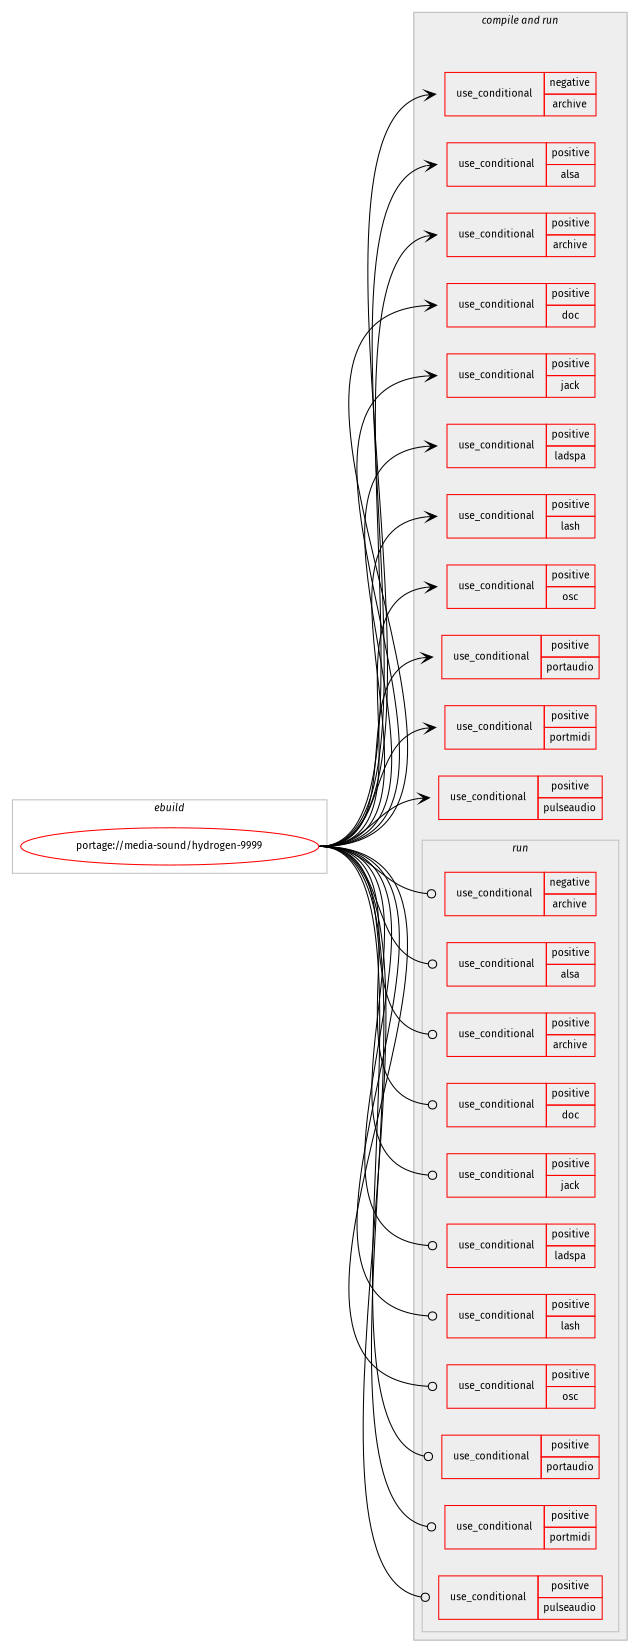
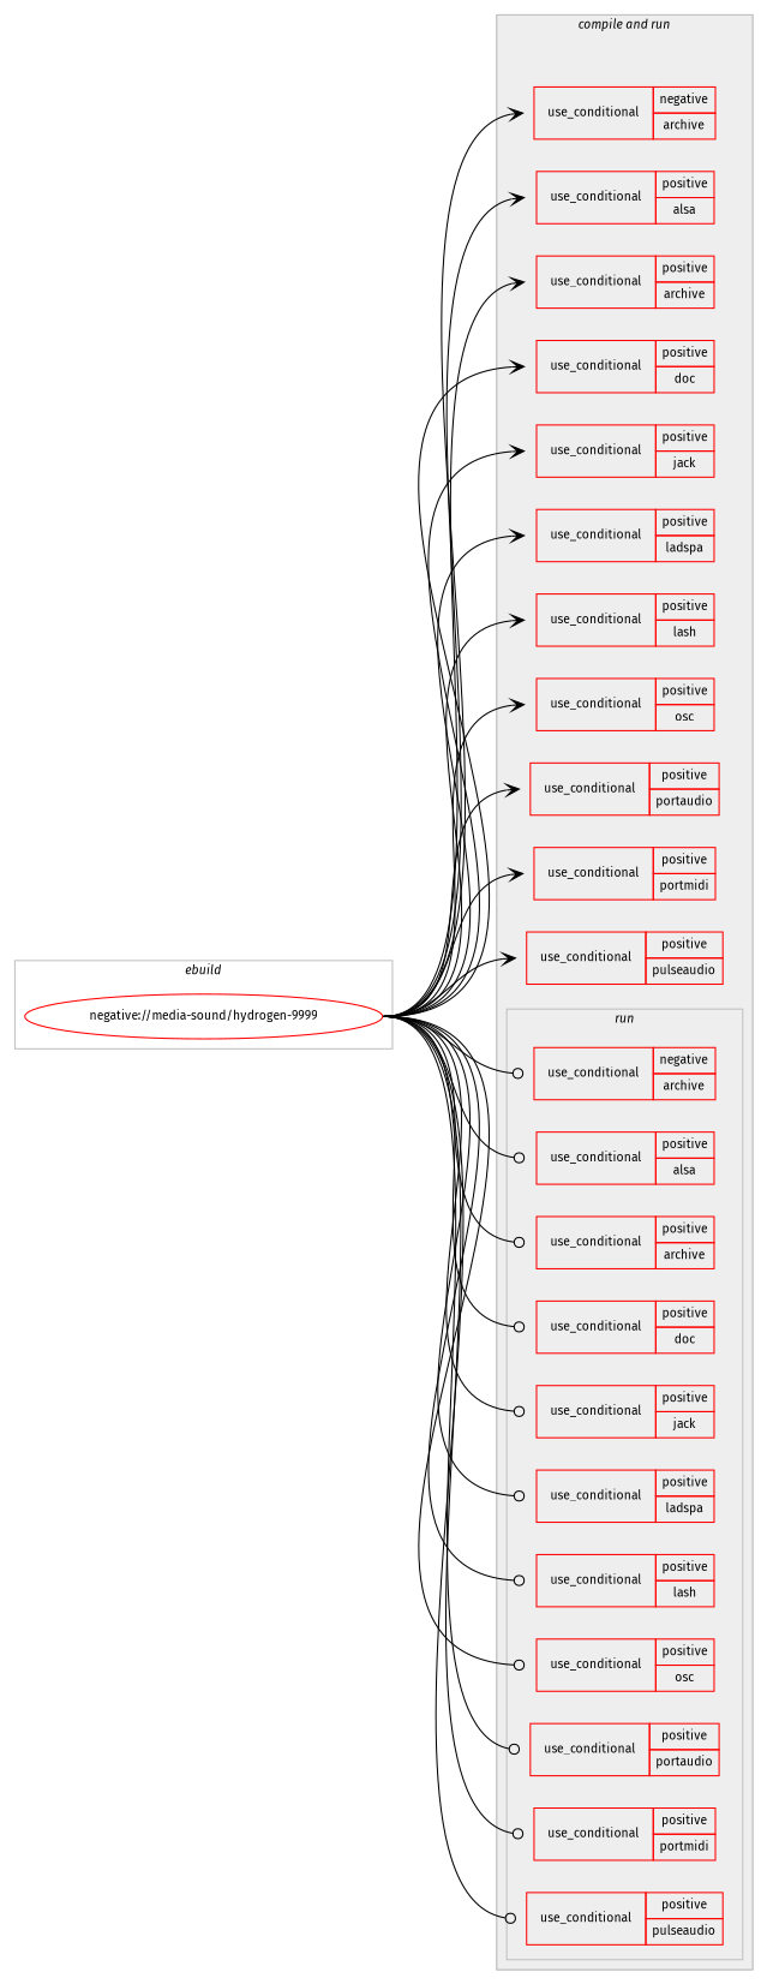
  digraph {
    compound=true
    concentrate=true
    fontname="Fira Sans"
    fontsize=10
    newrank=true
    rankdir=LR
    ranksep=1.5
    node [color=red fontname="Fira Sans" fontsize=10 shape=none]
    edge [arrowhead=vee headport=w style=solid tailport=e weight=20 fontname="Fira Sans"]
-   n1 [label="portage://media-sound/hydrogen-9999" width=4 shape=""]
+   n1 [label="negative://media-sound/hydrogen-9999" width=4 shape=""]
    n2 [label=<<TABLE BORDER="0" CELLBORDER="1" CELLSPACING="0" CELLPADDING="4"><TR><TD ROWSPAN="3" CELLPADDING="10">use_conditional</TD></TR><TR><TD>negative</TD></TR><TR><TD>archive</TD></TR></TABLE>>]
    n3 [label=<<TABLE BORDER="0" CELLBORDER="1" CELLSPACING="0" CELLPADDING="4"><TR><TD ROWSPAN="3" CELLPADDING="10">use_conditional</TD></TR><TR><TD>positive</TD></TR><TR><TD>alsa</TD></TR></TABLE>>]
    n4 [label=<<TABLE BORDER="0" CELLBORDER="1" CELLSPACING="0" CELLPADDING="4"><TR><TD ROWSPAN="3" CELLPADDING="10">use_conditional</TD></TR><TR><TD>positive</TD></TR><TR><TD>archive</TD></TR></TABLE>>]
    n5 [label=<<TABLE BORDER="0" CELLBORDER="1" CELLSPACING="0" CELLPADDING="4"><TR><TD ROWSPAN="3" CELLPADDING="10">use_conditional</TD></TR><TR><TD>positive</TD></TR><TR><TD>doc</TD></TR></TABLE>>]
    n6 [label=<<TABLE BORDER="0" CELLBORDER="1" CELLSPACING="0" CELLPADDING="4"><TR><TD ROWSPAN="3" CELLPADDING="10">use_conditional</TD></TR><TR><TD>positive</TD></TR><TR><TD>jack</TD></TR></TABLE>>]
    n7 [label=<<TABLE BORDER="0" CELLBORDER="1" CELLSPACING="0" CELLPADDING="4"><TR><TD ROWSPAN="3" CELLPADDING="10">use_conditional</TD></TR><TR><TD>positive</TD></TR><TR><TD>ladspa</TD></TR></TABLE>>]
    n8 [label=<<TABLE BORDER="0" CELLBORDER="1" CELLSPACING="0" CELLPADDING="4"><TR><TD ROWSPAN="3" CELLPADDING="10">use_conditional</TD></TR><TR><TD>positive</TD></TR><TR><TD>lash</TD></TR></TABLE>>]
    n9 [label=<<TABLE BORDER="0" CELLBORDER="1" CELLSPACING="0" CELLPADDING="4"><TR><TD ROWSPAN="3" CELLPADDING="10">use_conditional</TD></TR><TR><TD>positive</TD></TR><TR><TD>osc</TD></TR></TABLE>>]
    n10 [label=<<TABLE BORDER="0" CELLBORDER="1" CELLSPACING="0" CELLPADDING="4"><TR><TD ROWSPAN="3" CELLPADDING="10">use_conditional</TD></TR><TR><TD>positive</TD></TR><TR><TD>portaudio</TD></TR></TABLE>>]
    n11 [label=<<TABLE BORDER="0" CELLBORDER="1" CELLSPACING="0" CELLPADDING="4"><TR><TD ROWSPAN="3" CELLPADDING="10">use_conditional</TD></TR><TR><TD>positive</TD></TR><TR><TD>portmidi</TD></TR></TABLE>>]
    n12 [label=<<TABLE BORDER="0" CELLBORDER="1" CELLSPACING="0" CELLPADDING="4"><TR><TD ROWSPAN="3" CELLPADDING="10">use_conditional</TD></TR><TR><TD>positive</TD></TR><TR><TD>pulseaudio</TD></TR></TABLE>>]
    n13 [label=<<TABLE BORDER="0" CELLBORDER="1" CELLSPACING="0" CELLPADDING="4"><TR><TD ROWSPAN="3" CELLPADDING="10">use_conditional</TD></TR><TR><TD>negative</TD></TR><TR><TD>archive</TD></TR></TABLE>>]
    n14 [label=<<TABLE BORDER="0" CELLBORDER="1" CELLSPACING="0" CELLPADDING="4"><TR><TD ROWSPAN="3" CELLPADDING="10">use_conditional</TD></TR><TR><TD>positive</TD></TR><TR><TD>alsa</TD></TR></TABLE>>]
    n15 [label=<<TABLE BORDER="0" CELLBORDER="1" CELLSPACING="0" CELLPADDING="4"><TR><TD ROWSPAN="3" CELLPADDING="10">use_conditional</TD></TR><TR><TD>positive</TD></TR><TR><TD>archive</TD></TR></TABLE>>]
    n16 [label=<<TABLE BORDER="0" CELLBORDER="1" CELLSPACING="0" CELLPADDING="4"><TR><TD ROWSPAN="3" CELLPADDING="10">use_conditional</TD></TR><TR><TD>positive</TD></TR><TR><TD>doc</TD></TR></TABLE>>]
    n17 [label=<<TABLE BORDER="0" CELLBORDER="1" CELLSPACING="0" CELLPADDING="4"><TR><TD ROWSPAN="3" CELLPADDING="10">use_conditional</TD></TR><TR><TD>positive</TD></TR><TR><TD>jack</TD></TR></TABLE>>]
    n18 [label=<<TABLE BORDER="0" CELLBORDER="1" CELLSPACING="0" CELLPADDING="4"><TR><TD ROWSPAN="3" CELLPADDING="10">use_conditional</TD></TR><TR><TD>positive</TD></TR><TR><TD>ladspa</TD></TR></TABLE>>]
    n19 [label=<<TABLE BORDER="0" CELLBORDER="1" CELLSPACING="0" CELLPADDING="4"><TR><TD ROWSPAN="3" CELLPADDING="10">use_conditional</TD></TR><TR><TD>positive</TD></TR><TR><TD>lash</TD></TR></TABLE>>]
    n20 [label=<<TABLE BORDER="0" CELLBORDER="1" CELLSPACING="0" CELLPADDING="4"><TR><TD ROWSPAN="3" CELLPADDING="10">use_conditional</TD></TR><TR><TD>positive</TD></TR><TR><TD>osc</TD></TR></TABLE>>]
    n21 [label=<<TABLE BORDER="0" CELLBORDER="1" CELLSPACING="0" CELLPADDING="4"><TR><TD ROWSPAN="3" CELLPADDING="10">use_conditional</TD></TR><TR><TD>positive</TD></TR><TR><TD>portaudio</TD></TR></TABLE>>]
    n22 [label=<<TABLE BORDER="0" CELLBORDER="1" CELLSPACING="0" CELLPADDING="4"><TR><TD ROWSPAN="3" CELLPADDING="10">use_conditional</TD></TR><TR><TD>positive</TD></TR><TR><TD>portmidi</TD></TR></TABLE>>]
    n23 [label=<<TABLE BORDER="0" CELLBORDER="1" CELLSPACING="0" CELLPADDING="4"><TR><TD ROWSPAN="3" CELLPADDING="10">use_conditional</TD></TR><TR><TD>positive</TD></TR><TR><TD>pulseaudio</TD></TR></TABLE>>]
    subgraph cluster_1 {
      color=gray
      label=<<i>ebuild</i>>
      rank=same
      n1
    }
    subgraph cluster_2 {
      color=gray
      label=<<i>dependencies</i>>
      subgraph cluster_3 {
        color=gray
        fillcolor="#eeeeee"
        label=<<i>compile</i>>
        style=filled
        subgraph sub_4 {
          color=gray
          fillcolor="#eeeeee"
          label=<<i>compile</i>>
          style=filled
          n2
        }
        subgraph sub_5 {
          color=gray
          fillcolor="#eeeeee"
          label=<<i>compile</i>>
          style=filled
          n3
        }
        subgraph sub_6 {
          color=gray
          fillcolor="#eeeeee"
          label=<<i>compile</i>>
          style=filled
          n4
        }
        subgraph sub_7 {
          color=gray
          fillcolor="#eeeeee"
          label=<<i>compile</i>>
          style=filled
          n5
        }
        subgraph sub_8 {
          color=gray
          fillcolor="#eeeeee"
          label=<<i>compile</i>>
          style=filled
          n6
        }
        subgraph sub_9 {
          color=gray
          fillcolor="#eeeeee"
          label=<<i>compile</i>>
          style=filled
          n7
        }
        subgraph sub_10 {
          color=gray
          fillcolor="#eeeeee"
          label=<<i>compile</i>>
          style=filled
          n8
        }
        subgraph sub_11 {
          color=gray
          fillcolor="#eeeeee"
          label=<<i>compile</i>>
          style=filled
          n9
        }
        subgraph sub_12 {
          color=gray
          fillcolor="#eeeeee"
          label=<<i>compile</i>>
          style=filled
          n10
        }
        subgraph sub_13 {
          color=gray
          fillcolor="#eeeeee"
          label=<<i>compile</i>>
          style=filled
          n11
        }
        subgraph sub_14 {
          color=gray
          fillcolor="#eeeeee"
          label=<<i>compile</i>>
          style=filled
          n12
        }
      }
      subgraph cluster_15 {
        color=gray
        fillcolor="#eeeeee"
        label=<<i>compile and run</i>>
        style=filled
      }
      subgraph cluster_16 {
        color=gray
        fillcolor="#eeeeee"
        label=<<i>run</i>>
        style=filled
        subgraph sub_17 {
          color=gray
          fillcolor="#eeeeee"
          label=<<i>run</i>>
          style=filled
          n13
        }
        subgraph sub_18 {
          color=gray
          fillcolor="#eeeeee"
          label=<<i>run</i>>
          style=filled
          n14
        }
        subgraph sub_19 {
          color=gray
          fillcolor="#eeeeee"
          label=<<i>run</i>>
          style=filled
          n15
        }
        subgraph sub_20 {
          color=gray
          fillcolor="#eeeeee"
          label=<<i>run</i>>
          style=filled
          n16
        }
        subgraph sub_21 {
          color=gray
          fillcolor="#eeeeee"
          label=<<i>run</i>>
          style=filled
          n17
        }
        subgraph sub_22 {
          color=gray
          fillcolor="#eeeeee"
          label=<<i>run</i>>
          style=filled
          n18
        }
        subgraph sub_23 {
          color=gray
          fillcolor="#eeeeee"
          label=<<i>run</i>>
          style=filled
          n19
        }
        subgraph sub_24 {
          color=gray
          fillcolor="#eeeeee"
          label=<<i>run</i>>
          style=filled
          n20
        }
        subgraph sub_25 {
          color=gray
          fillcolor="#eeeeee"
          label=<<i>run</i>>
          style=filled
          n21
        }
        subgraph sub_26 {
          color=gray
          fillcolor="#eeeeee"
          label=<<i>run</i>>
          style=filled
          n22
        }
        subgraph sub_27 {
          color=gray
          fillcolor="#eeeeee"
          label=<<i>run</i>>
          style=filled
          n23
        }
      }
    }
    subgraph cluster_28 {
      color=gray
      label=<<i>candidates</i>>
      rank=same
    }
    n1 -> n2
    n1 -> n3
    n1 -> n4
    n1 -> n5
    n1 -> n6
    n1 -> n7
    n1 -> n8
    n1 -> n9
    n1 -> n10
    n1 -> n11
    n1 -> n12
    n1 -> n13 [arrowhead=odot]
    n1 -> n14 [arrowhead=odot]
    n1 -> n15 [arrowhead=odot]
    n1 -> n16 [arrowhead=odot]
    n1 -> n17 [arrowhead=odot]
    n1 -> n18 [arrowhead=odot]
    n1 -> n19 [arrowhead=odot]
    n1 -> n20 [arrowhead=odot]
    n1 -> n21 [arrowhead=odot]
    n1 -> n22 [arrowhead=odot]
    n1 -> n23 [arrowhead=odot]
  }
